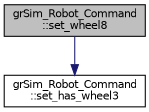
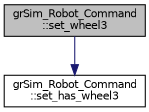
  digraph {
    rankdir=TB
    node [color=black fontname=Helvetica fontsize=10 shape=record style=filled]
-   n1 [fillcolor=grey75 fontcolor=black height=0.2 label="grSim_Robot_Command\l::set_wheel8" width=0.4]
+   n1 [fillcolor=grey75 fontcolor=black height=0.2 label="grSim_Robot_Command\l::set_wheel3" width=0.4]
    n2 [fillcolor=white height=0.2 label="grSim_Robot_Command\l::set_has_wheel3" width=0.4]
    n1 -> n2 [color=midnightblue fontname=Helvetica fontsize=10 labelfontname=Helvetica labelfontsize=10 style=solid]
  }
